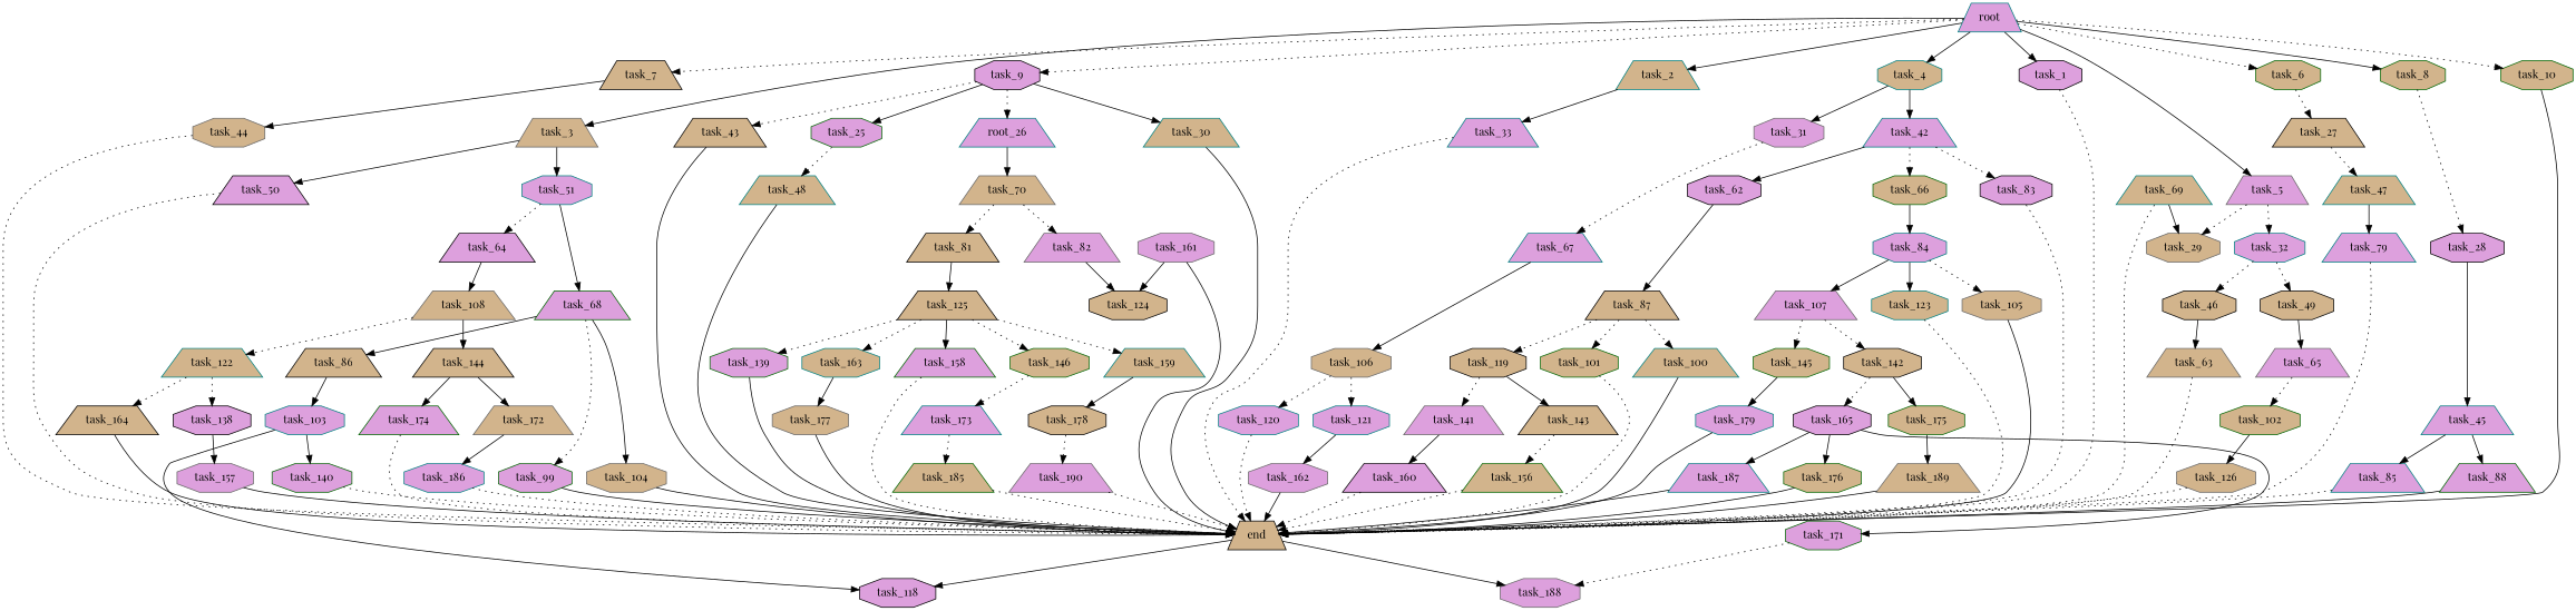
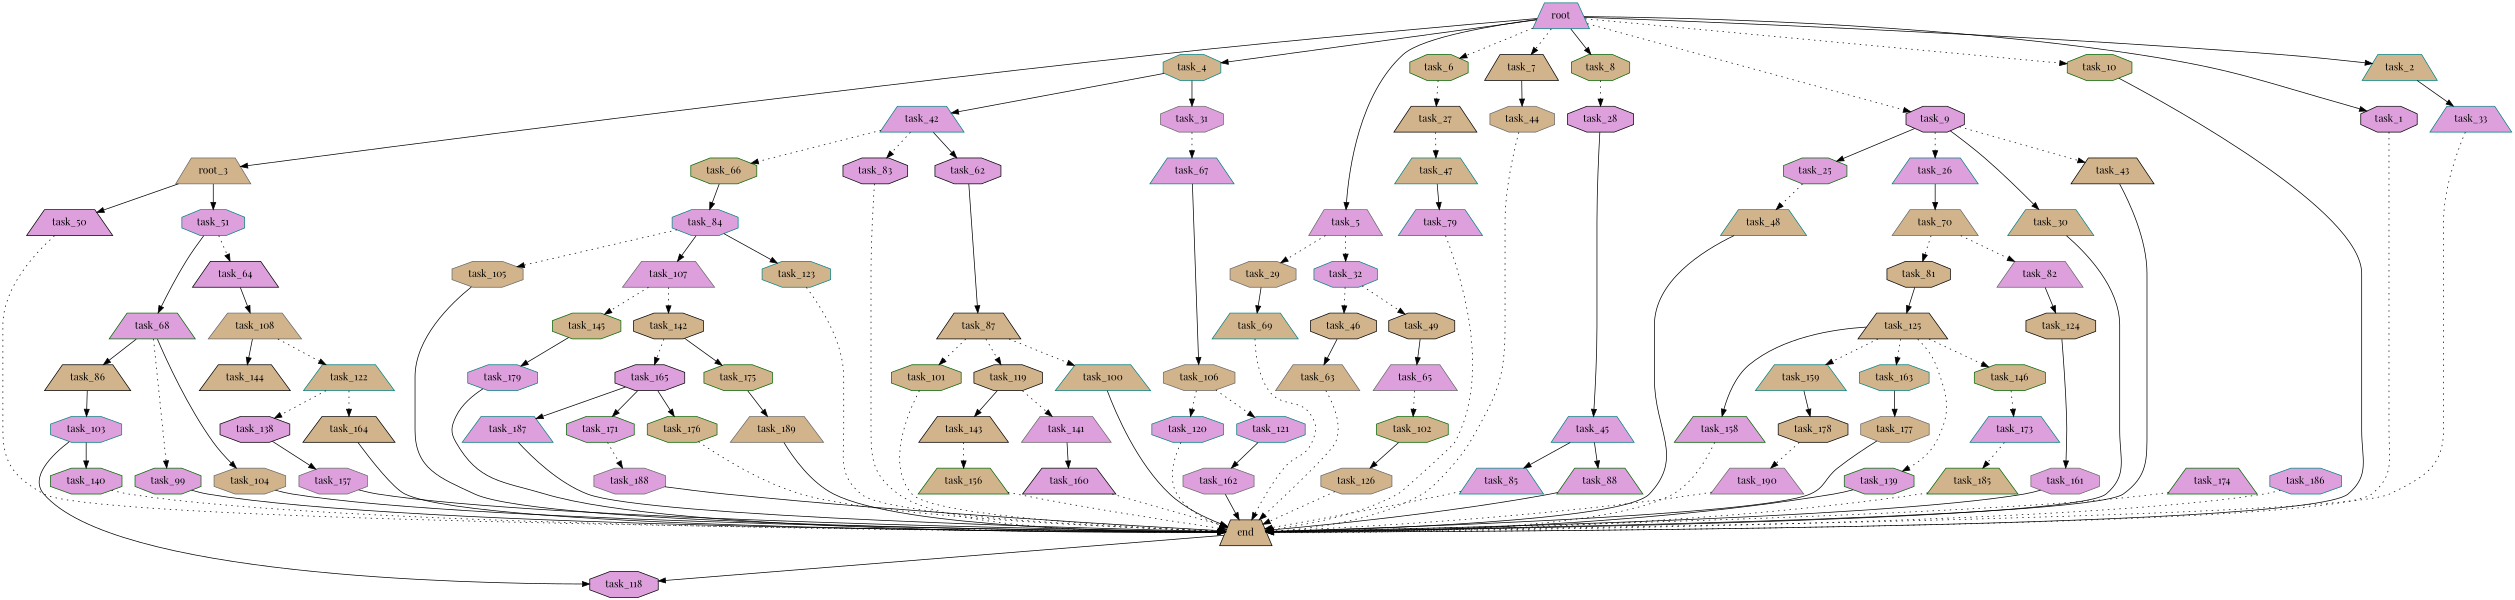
  digraph {
    fontname="Playfair Display"
    node [color=teal fillcolor=tan fontname="Playfair Display" shape=octagon style=filled]
    edge [fontname="Playfair Display" style=solid]
    root [fillcolor=plum shape=trapezium]
    task_1 [color=black fillcolor=plum]
    task_2 [shape=trapezium]
-   task_3 [color=gray40 shape=trapezium]
+   task_3 [color=gray40 shape=trapezium label=root_3]
    task_4
    task_5 [color=gray40 fillcolor=plum shape=trapezium]
    task_6 [color=darkgreen]
    task_7 [color=black shape=trapezium]
    task_8 [color=darkgreen]
    task_9 [color=black fillcolor=plum]
    task_10 [color=darkgreen]
    end [color=black shape=trapezium]
    task_33 [fillcolor=plum shape=trapezium]
    task_50 [color=black fillcolor=plum shape=trapezium]
    task_51 [fillcolor=plum]
    task_31 [color=gray40 fillcolor=plum]
    task_42 [fillcolor=plum shape=trapezium]
    task_29 [color=gray40]
    task_32 [fillcolor=plum]
    task_27 [color=black shape=trapezium]
    task_44 [color=gray40]
    task_28 [color=black fillcolor=plum]
    task_25 [color=darkgreen fillcolor=plum]
-   task_26 [fillcolor=plum shape=trapezium label=root_26]
+   task_26 [fillcolor=plum shape=trapezium]
    task_30 [shape=trapezium]
    task_43 [color=black shape=trapezium]
    task_118 [color=black fillcolor=plum]
    task_64 [color=black fillcolor=plum shape=trapezium]
    task_68 [color=darkgreen fillcolor=plum shape=trapezium]
    task_67 [fillcolor=plum shape=trapezium]
    task_62 [color=black fillcolor=plum]
    task_66 [color=darkgreen]
    task_83 [color=black fillcolor=plum]
    task_69 [shape=trapezium]
    task_46 [color=black]
    task_49 [color=black]
    task_47 [shape=trapezium]
    task_45 [fillcolor=plum shape=trapezium]
    task_48 [shape=trapezium]
    task_70 [color=gray40 shape=trapezium]
-   task_81 [color=black shape=trapezium]
+   task_81 [color=black]
    task_82 [color=gray40 fillcolor=plum shape=trapezium]
    n43 [fillcolor=plum label=task_79 shape=trapezium]
    task_85 [fillcolor=plum shape=trapezium]
    task_88 [color=darkgreen fillcolor=plum shape=trapezium]
    task_106 [color=gray40]
    task_63 [color=gray40 shape=trapezium]
    task_65 [color=gray40 fillcolor=plum shape=trapezium]
    task_87 [color=black shape=trapezium]
    task_84 [fillcolor=plum]
    task_102 [color=darkgreen]
    task_108 [color=gray40 shape=trapezium]
    task_86 [color=black shape=trapezium]
    task_99 [color=darkgreen fillcolor=plum]
    task_104 [color=gray40]
    task_100 [shape=trapezium]
    task_101 [color=darkgreen]
    task_119 [color=black]
    task_122 [shape=trapezium]
    task_144 [color=black shape=trapezium]
    task_126 [color=gray40]
    task_105 [color=gray40]
    task_107 [color=gray40 fillcolor=plum shape=trapezium]
    task_123
    task_120 [fillcolor=plum]
    task_121 [fillcolor=plum]
    task_103 [fillcolor=plum]
    task_125 [color=black shape=trapezium]
    task_124 [color=black]
    task_139 [color=darkgreen fillcolor=plum]
    task_146 [color=darkgreen]
    task_158 [color=darkgreen fillcolor=plum shape=trapezium]
    task_159 [shape=trapezium]
    task_163
    task_161 [color=gray40 fillcolor=plum]
    task_142 [color=black]
    task_145 [color=darkgreen]
    task_140 [color=darkgreen fillcolor=plum]
    task_141 [color=gray40 fillcolor=plum shape=trapezium]
    task_143 [color=black shape=trapezium]
    task_162 [color=gray40 fillcolor=plum]
    task_165 [color=black fillcolor=plum]
    task_175 [color=darkgreen]
    task_179 [fillcolor=plum]
    task_138 [color=black fillcolor=plum]
    task_164 [color=black shape=trapezium]
-   task_172 [color=gray40 shape=trapezium]
    task_174 [color=darkgreen fillcolor=plum shape=trapezium]
    task_160 [color=black fillcolor=plum shape=trapezium]
    task_156 [color=darkgreen shape=trapezium]
    task_157 [color=gray40 fillcolor=plum]
    task_173 [fillcolor=plum shape=trapezium]
    task_178 [color=black]
    task_177 [color=gray40]
    task_171 [color=darkgreen fillcolor=plum]
    task_176 [color=darkgreen]
    task_187 [fillcolor=plum shape=trapezium]
    task_189 [color=gray40 shape=trapezium]
    task_186 [fillcolor=plum]
    task_185 [color=darkgreen shape=trapezium]
    task_190 [color=gray40 fillcolor=plum shape=trapezium]
    task_188 [color=gray40 fillcolor=plum]
    root -> task_1
    root -> task_2
    root -> task_3
    root -> task_4
    root -> task_5
    root -> task_6 [style=dotted]
    root -> task_7 [style=dotted]
    root -> task_8
    root -> task_9 [style=dotted]
    root -> task_10 [style=dotted]
    task_1 -> end [style=dotted]
    task_2 -> task_33
    task_3 -> task_50
    task_3 -> task_51
    task_4 -> task_31
    task_4 -> task_42
    task_5 -> task_29 [style=dotted]
    task_5 -> task_32 [style=dotted]
    task_6 -> task_27 [style=dotted]
    task_7 -> task_44
    task_8 -> task_28 [style=dotted]
    task_9 -> task_25
    task_9 -> task_26 [style=dotted]
    task_9 -> task_30
    task_9 -> task_43 [style=dotted]
    task_10 -> end
    end -> task_118
    task_33 -> end [style=dotted]
    task_50 -> end [style=dotted]
    task_51 -> task_64 [style=dotted]
    task_51 -> task_68
    task_31 -> task_67 [style=dotted]
    task_42 -> task_62
    task_42 -> task_66 [style=dotted]
    task_42 -> task_83 [style=dotted]
-   task_69 -> task_29
+   task_29 -> task_69
    task_32 -> task_46 [style=dotted]
    task_32 -> task_49 [style=dotted]
    task_27 -> task_47 [style=dotted]
    task_44 -> end [style=dotted]
    task_28 -> task_45
    task_25 -> task_48 [style=dotted]
    task_26 -> task_70
    task_30 -> end
    task_43 -> end
    task_64 -> task_108
    task_68 -> task_86
    task_68 -> task_99 [style=dotted]
    task_68 -> task_104
    task_67 -> task_106
    task_62 -> task_87
    task_66 -> task_84
    task_83 -> end [style=dotted]
    task_69 -> end [style=dotted]
    task_46 -> task_63
    task_49 -> task_65
    task_47 -> n43
    task_45 -> task_85
    task_45 -> task_88
    task_48 -> end
    task_70 -> task_81 [style=dotted]
    task_70 -> task_82 [style=dotted]
    task_81 -> task_125
    task_82 -> task_124
    n43 -> end [style=dotted]
    task_85 -> end [style=dotted]
    task_88 -> end
    task_106 -> task_120 [style=dotted]
    task_106 -> task_121 [style=dotted]
    task_63 -> end [style=dotted]
    task_65 -> task_102 [style=dotted]
    task_87 -> task_100 [style=dotted]
    task_87 -> task_101 [style=dotted]
    task_87 -> task_119 [style=dotted]
    task_84 -> task_105 [style=dotted]
    task_84 -> task_107
    task_84 -> task_123
    task_102 -> task_126
    task_108 -> task_122 [style=dotted]
    task_108 -> task_144
    task_86 -> task_103
    task_99 -> end
    task_104 -> end
    task_100 -> end
    task_101 -> end [style=dotted]
    task_119 -> task_141 [style=dotted]
    task_119 -> task_143
    task_122 -> task_138 [style=dotted]
    task_122 -> task_164 [style=dotted]
-   task_144 -> task_172
-   task_144 -> task_174
    task_126 -> end [style=dotted]
    task_105 -> end
    task_107 -> task_142 [style=dotted]
    task_107 -> task_145 [style=dotted]
    task_123 -> end [style=dotted]
    task_120 -> end [style=dotted]
    task_121 -> task_162
    task_103 -> task_118
    task_103 -> task_140
    task_125 -> task_139 [style=dotted]
    task_125 -> task_146 [style=dotted]
    task_125 -> task_158
    task_125 -> task_159 [style=dotted]
    task_125 -> task_163 [style=dotted]
-   task_161 -> task_124
+   task_124 -> task_161
    task_139 -> end
    task_146 -> task_173 [style=dotted]
    task_158 -> end [style=dotted]
    task_159 -> task_178
    task_163 -> task_177
    task_161 -> end
    task_142 -> task_165 [style=dotted]
    task_142 -> task_175
    task_145 -> task_179
    task_140 -> end [style=dotted]
    task_141 -> task_160
    task_143 -> task_156 [style=dotted]
    task_162 -> end
    task_165 -> task_171
    task_165 -> task_176
    task_165 -> task_187
    task_175 -> task_189
    task_179 -> end
    task_138 -> task_157
    task_164 -> end
-   task_172 -> task_186
    task_174 -> end [style=dotted]
    task_160 -> end [style=dotted]
    task_156 -> end [style=dotted]
    task_157 -> end
    task_173 -> task_185 [style=dotted]
    task_178 -> task_190 [style=dotted]
    task_177 -> end
    task_171 -> task_188 [style=dotted]
-   task_176 -> end
+   task_176 -> end [style=dotted]
    task_187 -> end
    task_189 -> end
    task_186 -> end [style=dotted]
    task_185 -> end [style=dotted]
    task_190 -> end [style=dotted]
-   end -> task_188
+   task_188 -> end
  }
